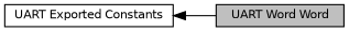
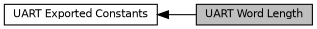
  digraph {
    rankdir=LR
    node [color=black fontname=Helvetica fontsize=10 shape=box style=filled]
-   n1 [fillcolor=grey75 fontcolor=black height=0.2 label="UART Word Word" width=0.4]
+   n1 [fillcolor=grey75 fontcolor=black height=0.2 label="UART Word Length" width=0.4]
    n2 [fillcolor=white height=0.2 label="UART Exported Constants" width=0.4]
    n2 -> n1 [dir=back fontname=Helvetica fontsize=10 labelfontname=Helvetica labelfontsize=10 shape=plaintext style=solid]
  }
